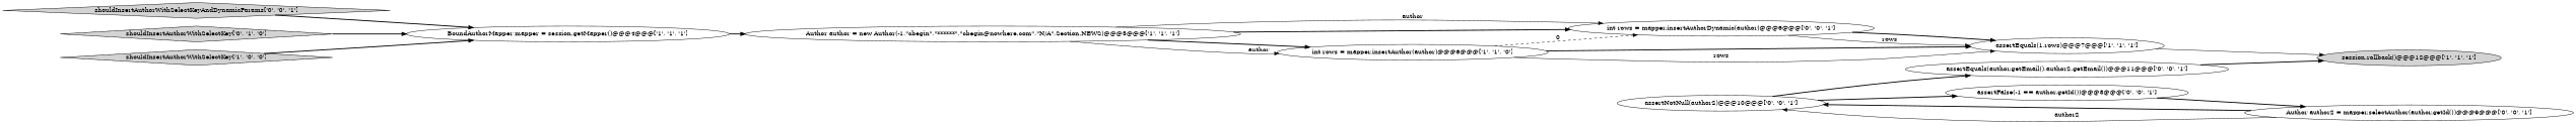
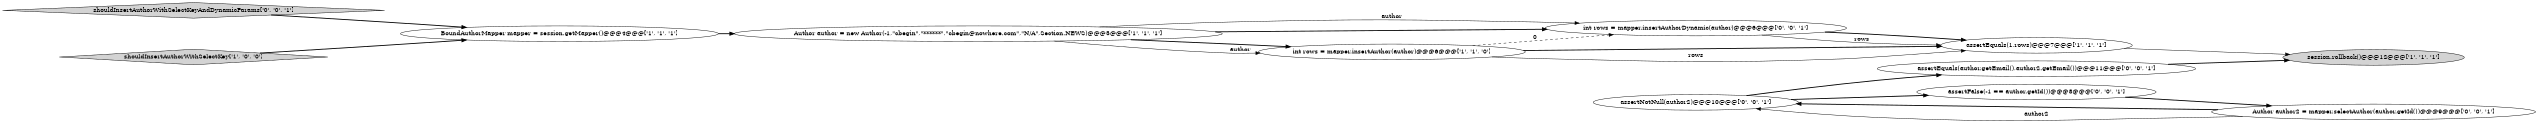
  digraph {
    rankdir=LR
    node [fillcolor=white shape=ellipse style=filled]
    edge [style=bold]
    n1 [label="assertEquals(author.getEmail(),author2.getEmail())@@@11@@@['0', '0', '1']"]
    n2 [fillcolor=lightgray label="session.rollback()@@@12@@@['1', '1', '1']"]
    n3 [fillcolor=lightgray label="shouldInsertAuthorWithSelectKeyAndDynamicParams['0', '0', '1']" shape=diamond]
    n4 [label="BoundAuthorMapper mapper = session.getMapper()@@@4@@@['1', '1', '1']"]
    n5 [label="Author author = new Author(-1,\"cbegin\",\"******\",\"cbegin@nowhere.com\",\"N/A\",Section.NEWS)@@@5@@@['1', '1', '1']"]
    n6 [label="Author author2 = mapper.selectAuthor(author.getId())@@@9@@@['0', '0', '1']"]
    n7 [label="assertNotNull(author2)@@@10@@@['0', '0', '1']"]
    n8 [label="assertFalse(-1 == author.getId())@@@8@@@['0', '0', '1']"]
    n9 [label="int rows = mapper.insertAuthor(author)@@@6@@@['1', '1', '0']"]
    n10 [label="assertEquals(1,rows)@@@7@@@['1', '1', '1']"]
    n11 [label="int rows = mapper.insertAuthorDynamic(author)@@@6@@@['0', '0', '1']"]
-   n12 [fillcolor=lightgray label="shouldInsertAuthorWithSelectKey['0', '1', '0']" shape=diamond]
    n13 [fillcolor=lightgray label="shouldInsertAuthorWithSelectKey['1', '0', '0']" shape=diamond]
    n1 -> n2
    n3 -> n4
    n4 -> n5
    n5 -> n9
    n5 -> n9 [label=author style=solid]
    n5 -> n11 [label=author style=solid]
    n5 -> n11
    n6 -> n7
    n6 -> n7 [label=author2 style=solid]
    n7 -> n1
    n7 -> n8
    n8 -> n6
    n9 -> n10
    n9 -> n10 [label=rows style=solid]
    n9 -> n11 [label=0 style=dashed]
    n10 -> n2 [style=solid]
    n11 -> n10
    n11 -> n10 [label=rows style=solid]
-   n12 -> n4
    n13 -> n4
  }
